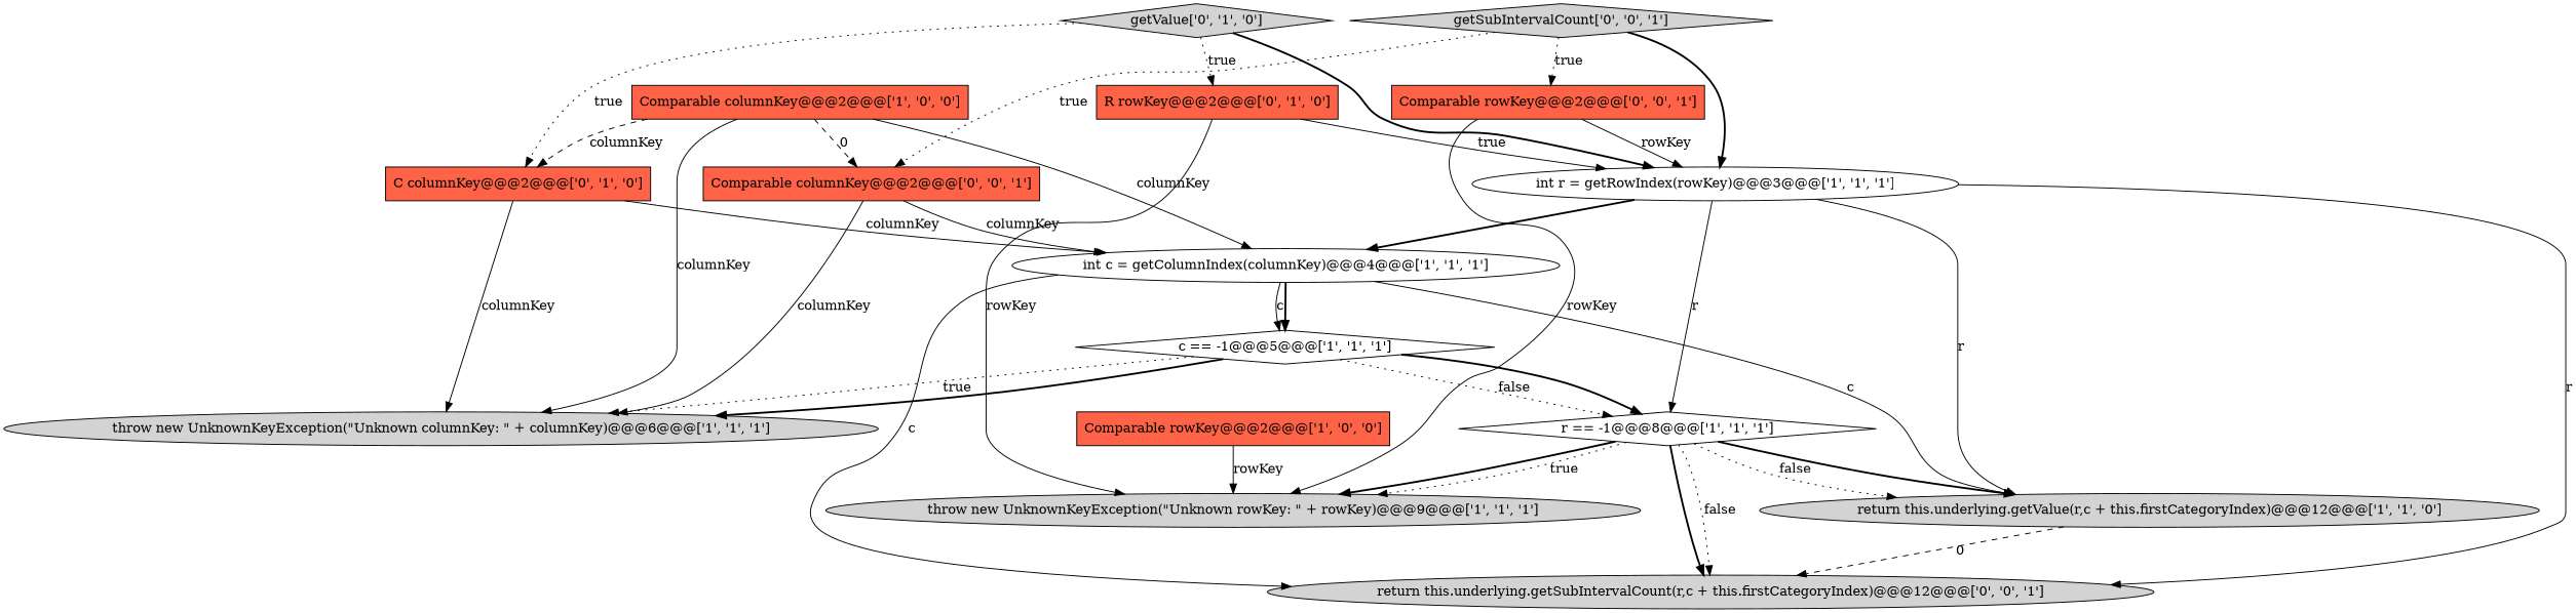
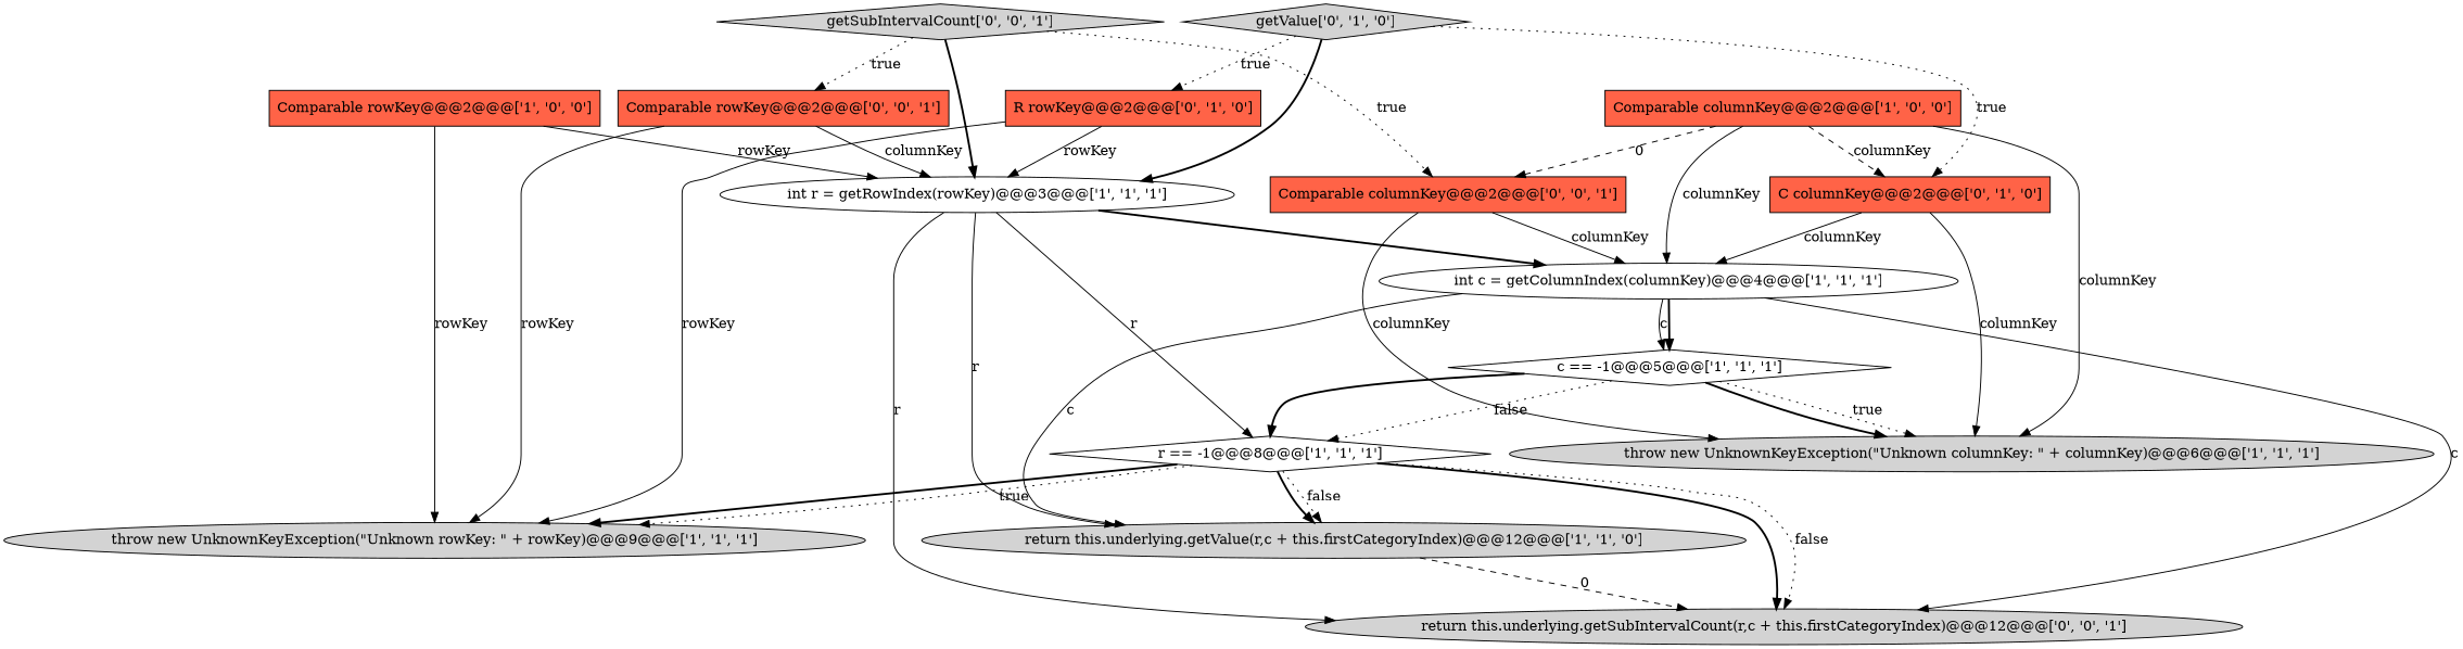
  digraph {
    node [fillcolor=lightgray shape=ellipse style=filled]
    edge [style=solid]
    n1 [fillcolor=white label="int c = getColumnIndex(columnKey)@@@4@@@['1', '1', '1']"]
    n2 [label="return this.underlying.getSubIntervalCount(r,c + this.firstCategoryIndex)@@@12@@@['0', '0', '1']"]
    n3 [fillcolor=white label="c == -1@@@5@@@['1', '1', '1']" shape=diamond]
    n4 [label="return this.underlying.getValue(r,c + this.firstCategoryIndex)@@@12@@@['1', '1', '0']"]
    n5 [fillcolor=white label="r == -1@@@8@@@['1', '1', '1']" shape=diamond]
    n6 [label="throw new UnknownKeyException(\"Unknown columnKey: \" + columnKey)@@@6@@@['1', '1', '1']"]
    n7 [fillcolor=white label="int r = getRowIndex(rowKey)@@@3@@@['1', '1', '1']"]
    n8 [label="throw new UnknownKeyException(\"Unknown rowKey: \" + rowKey)@@@9@@@['1', '1', '1']"]
    n9 [fillcolor=tomato label="R rowKey@@@2@@@['0', '1', '0']" shape=box]
    n10 [fillcolor=tomato label="C columnKey@@@2@@@['0', '1', '0']" shape=box]
    n11 [fillcolor=tomato label="Comparable rowKey@@@2@@@['0', '0', '1']" shape=box]
    n12 [label="getValue['0', '1', '0']" shape=diamond]
    n13 [fillcolor=tomato label="Comparable columnKey@@@2@@@['0', '0', '1']" shape=box]
    n14 [label="getSubIntervalCount['0', '0', '1']" shape=diamond]
    n15 [fillcolor=tomato label="Comparable rowKey@@@2@@@['1', '0', '0']" shape=box]
    n16 [fillcolor=tomato label="Comparable columnKey@@@2@@@['1', '0', '0']" shape=box]
    n1 -> n2 [label=c]
    n1 -> n3 [style=bold]
    n1 -> n3 [label=c]
    n1 -> n4 [label=c]
    n3 -> n5 [style=bold]
    n3 -> n5 [label=false style=dotted]
    n3 -> n6 [style=bold]
    n3 -> n6 [label=true style=dotted]
    n4 -> n2 [label=0 style=dashed]
    n5 -> n2 [style=bold]
    n5 -> n2 [label=false style=dotted]
    n5 -> n4 [style=bold]
    n5 -> n4 [label=false style=dotted]
    n5 -> n8 [style=bold]
    n5 -> n8 [label=true style=dotted]
    n7 -> n1 [style=bold]
    n7 -> n2 [label=r]
    n7 -> n4 [label=r]
    n7 -> n5 [label=r]
-   n9 -> n7 [label=true]
+   n9 -> n7 [label=rowKey]
    n9 -> n8 [label=rowKey]
    n10 -> n1 [label=columnKey]
    n10 -> n6 [label=columnKey]
-   n11 -> n7 [label=rowKey]
+   n11 -> n7 [label=columnKey]
    n11 -> n8 [label=rowKey]
    n12 -> n7 [style=bold]
    n12 -> n9 [label=true style=dotted]
    n12 -> n10 [label=true style=dotted]
    n13 -> n1 [label=columnKey]
    n13 -> n6 [label=columnKey]
    n14 -> n7 [style=bold]
    n14 -> n11 [label=true style=dotted]
    n14 -> n13 [label=true style=dotted]
+   n15 -> n7 [label=rowKey]
    n15 -> n8 [label=rowKey]
    n16 -> n1 [label=columnKey]
    n16 -> n6 [label=columnKey]
    n16 -> n10 [label=columnKey style=dashed]
    n16 -> n13 [label=0 style=dashed]
  }
